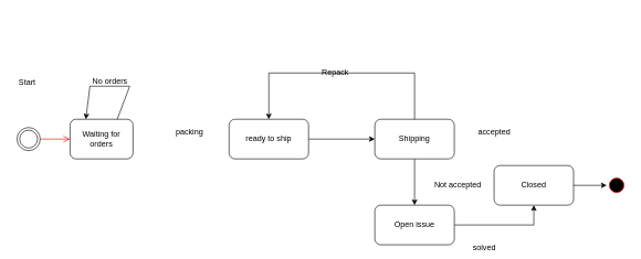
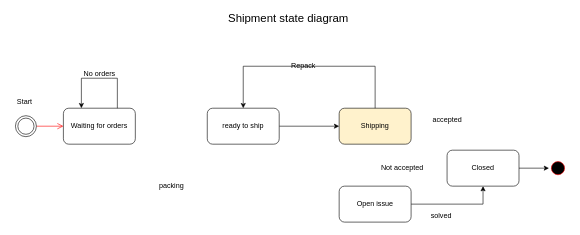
  <mxCell id="0" />
  <mxCell id="1" parent="0" />
  <mxCell id="2" value="" style="edgeStyle=orthogonalEdgeStyle;html=1;verticalAlign=bottom;endArrow=open;endSize=8;strokeColor=#ff0000;rounded=0;exitX=1;exitY=0.5;exitDx=0;exitDy=0;entryX=0;entryY=0.5;entryDx=0;entryDy=0;" edge="1" source="18" parent="1" target="4"><mxGeometry relative="1" as="geometry"><mxPoint x="105" y="204" as="targetPoint" /><mxPoint x="5" y="209" as="sourcePoint" /></mxGeometry></mxCell>
- <mxCell id="3" value="Start" style="text;html=1;align=center;verticalAlign=middle;resizable=0;points=[];autosize=1;strokeColor=none;fillColor=none;" vertex="1" parent="1"><mxGeometry x="20" y="115" width="40" height="20" as="geometry" /></mxCell>
- <mxCell id="4" value="Waiting for orders" style="rounded=1;whiteSpace=wrap;html=1;" vertex="1" parent="1"><mxGeometry x="105" y="180" width="95" height="60" as="geometry" /></mxCell>
+ <mxCell id="3" value="Start" style="text;html=1;align=center;verticalAlign=middle;resizable=0;points=[];autosize=1;strokeColor=none;fillColor=none;" vertex="1" parent="1"><mxGeometry x="20" y="160" width="40" height="20" as="geometry" /></mxCell>
+ <mxCell id="4" value="Waiting for orders" style="rounded=1;whiteSpace=wrap;html=1;" vertex="1" parent="1"><mxGeometry x="105" y="180" width="120" height="60" as="geometry" /></mxCell>
  <mxCell id="5" style="edgeStyle=orthogonalEdgeStyle;rounded=0;orthogonalLoop=1;jettySize=auto;html=1;exitX=1;exitY=0.5;exitDx=0;exitDy=0;entryX=0;entryY=0.5;entryDx=0;entryDy=0;fontSize=12;" edge="1" parent="1" source="6" target="12"><mxGeometry relative="1" as="geometry" /></mxCell>
  <mxCell id="6" value="ready to ship" style="rounded=1;whiteSpace=wrap;html=1;" vertex="1" parent="1"><mxGeometry x="345" y="180" width="120" height="60" as="geometry" /></mxCell>
- <mxCell id="7" value="packing" style="text;html=1;align=center;verticalAlign=middle;resizable=0;points=[];autosize=1;strokeColor=none;fillColor=none;" vertex="1" parent="1"><mxGeometry x="255" y="190" width="60" height="20" as="geometry" /></mxCell>
+ <mxCell id="7" value="packing" style="text;html=1;align=center;verticalAlign=middle;resizable=0;points=[];autosize=1;strokeColor=none;fillColor=none;" vertex="1" parent="1"><mxGeometry x="255" y="300" width="60" height="20" as="geometry" /></mxCell>
  <mxCell id="8" value="" style="endArrow=classic;html=1;rounded=0;exitX=0.75;exitY=0;exitDx=0;exitDy=0;entryX=0.25;entryY=0;entryDx=0;entryDy=0;" edge="1" parent="1" source="4" target="4"><mxGeometry width="50" height="50" relative="1" as="geometry"><mxPoint x="215" y="140" as="sourcePoint" /><mxPoint x="155" y="130" as="targetPoint" /><Array as="points"><mxPoint x="195" y="130" /><mxPoint x="185" y="130" /><mxPoint x="135" y="130" /></Array></mxGeometry></mxCell>
+ <mxCell id="9" value="&lt;font style=&quot;font-size: 19px&quot;&gt;Shipment state diagram&lt;/font&gt;" style="text;html=1;align=center;verticalAlign=middle;resizable=0;points=[];autosize=1;strokeColor=none;fillColor=none;" vertex="1" parent="1"><mxGeometry x="370" y="20" width="220" height="20" as="geometry" /></mxCell>
  <mxCell id="10" value="&lt;font style=&quot;font-size: 12px&quot;&gt;No orders&lt;/font&gt;" style="text;html=1;align=center;verticalAlign=middle;resizable=0;points=[];autosize=1;strokeColor=none;fillColor=none;fontSize=19;" vertex="1" parent="1"><mxGeometry x="130" y="105" width="70" height="30" as="geometry" /></mxCell>
- <mxCell id="11" style="edgeStyle=orthogonalEdgeStyle;rounded=0;orthogonalLoop=1;jettySize=auto;html=1;exitX=0.5;exitY=1;exitDx=0;exitDy=0;entryX=0.5;entryY=0;entryDx=0;entryDy=0;fontSize=12;" edge="1" parent="1" source="12" target="17"><mxGeometry relative="1" as="geometry" /></mxCell>
- <mxCell id="12" value="Shipping" style="rounded=1;whiteSpace=wrap;html=1;" vertex="1" parent="1"><mxGeometry x="565" y="180" width="120" height="60" as="geometry" /></mxCell>
+ <mxCell id="12" value="Shipping" style="rounded=1;whiteSpace=wrap;html=1;fillColor=#fff2cc;" vertex="1" parent="1"><mxGeometry x="565" y="180" width="120" height="60" as="geometry" /></mxCell>
  <mxCell id="13" value="" style="endArrow=classic;html=1;rounded=0;fontSize=12;exitX=0.5;exitY=0;exitDx=0;exitDy=0;entryX=0.5;entryY=0;entryDx=0;entryDy=0;" edge="1" parent="1" source="12" target="6"><mxGeometry width="50" height="50" relative="1" as="geometry"><mxPoint x="595" y="130" as="sourcePoint" /><mxPoint x="645" y="80" as="targetPoint" /><Array as="points"><mxPoint x="625" y="110" /><mxPoint x="405" y="110" /></Array></mxGeometry></mxCell>
  <mxCell id="14" value="Repack" style="text;html=1;align=center;verticalAlign=middle;resizable=0;points=[];autosize=1;strokeColor=none;fillColor=none;fontSize=12;" vertex="1" parent="1"><mxGeometry x="475" y="100" width="60" height="20" as="geometry" /></mxCell>
  <mxCell id="15" value="accepted" style="text;html=1;align=center;verticalAlign=middle;resizable=0;points=[];autosize=1;strokeColor=none;fillColor=none;fontSize=12;" vertex="1" parent="1"><mxGeometry x="715" y="190" width="60" height="20" as="geometry" /></mxCell>
  <mxCell id="16" style="edgeStyle=orthogonalEdgeStyle;rounded=0;orthogonalLoop=1;jettySize=auto;html=1;exitX=1;exitY=0.5;exitDx=0;exitDy=0;entryX=0.5;entryY=1;entryDx=0;entryDy=0;fontSize=12;" edge="1" parent="1" source="17" target="21"><mxGeometry relative="1" as="geometry" /></mxCell>
  <mxCell id="17" value="Open issue" style="rounded=1;whiteSpace=wrap;html=1;" vertex="1" parent="1"><mxGeometry x="565" y="310" width="120" height="60" as="geometry" /></mxCell>
  <mxCell id="18" value="" style="ellipse;shape=doubleEllipse;html=1;dashed=0;whitespace=wrap;aspect=fixed;fontSize=12;" vertex="1" parent="1"><mxGeometry x="25" y="192.5" width="35" height="35" as="geometry" /></mxCell>
- <mxCell id="19" value="Not accepted" style="text;html=1;align=center;verticalAlign=middle;resizable=0;points=[];autosize=1;strokeColor=none;fillColor=none;fontSize=12;" vertex="1" parent="1"><mxGeometry x="645" y="270" width="90" height="20" as="geometry" /></mxCell>
+ <mxCell id="19" value="Not accepted" style="text;html=1;align=center;verticalAlign=middle;resizable=0;points=[];autosize=1;strokeColor=none;fillColor=none;fontSize=12;" vertex="1" parent="1"><mxGeometry x="625" y="270" width="90" height="20" as="geometry" /></mxCell>
  <mxCell id="20" style="edgeStyle=orthogonalEdgeStyle;rounded=0;orthogonalLoop=1;jettySize=auto;html=1;exitX=1;exitY=0.5;exitDx=0;exitDy=0;fontSize=12;entryX=0;entryY=0.5;entryDx=0;entryDy=0;" edge="1" parent="1" source="21" target="23"><mxGeometry relative="1" as="geometry"><mxPoint x="925" y="280" as="targetPoint" /></mxGeometry></mxCell>
  <mxCell id="21" value="Closed" style="rounded=1;whiteSpace=wrap;html=1;" vertex="1" parent="1"><mxGeometry x="745" y="250" width="120" height="60" as="geometry" /></mxCell>
- <mxCell id="22" value="solved" style="text;html=1;align=center;verticalAlign=middle;resizable=0;points=[];autosize=1;strokeColor=none;fillColor=none;fontSize=12;" vertex="1" parent="1"><mxGeometry x="705" y="365" width="50" height="20" as="geometry" /></mxCell>
+ <mxCell id="22" value="solved" style="text;html=1;align=center;verticalAlign=middle;resizable=0;points=[];autosize=1;strokeColor=none;fillColor=none;fontSize=12;" vertex="1" parent="1"><mxGeometry x="710" y="350" width="50" height="20" as="geometry" /></mxCell>
  <mxCell id="23" value="" style="ellipse;html=1;shape=startState;fillColor=#000000;strokeColor=#ff0000;fontSize=12;" vertex="1" parent="1"><mxGeometry x="915" y="265" width="30" height="30" as="geometry" /></mxCell>
